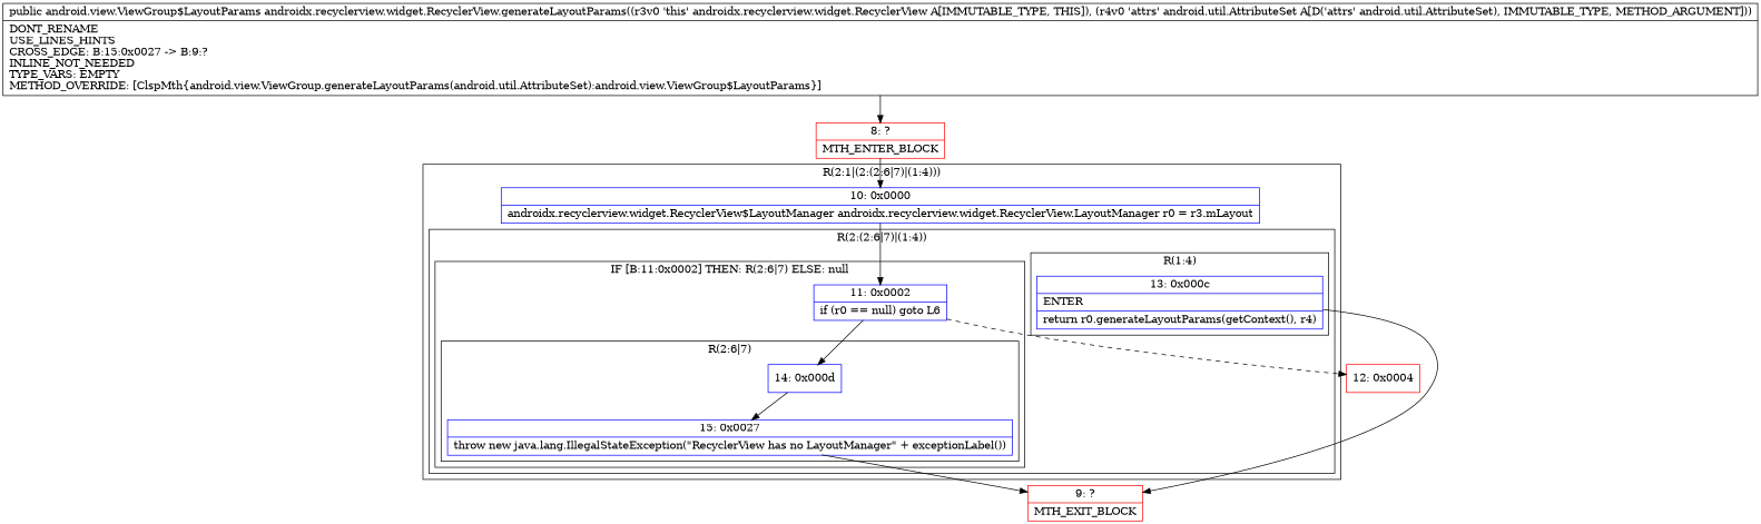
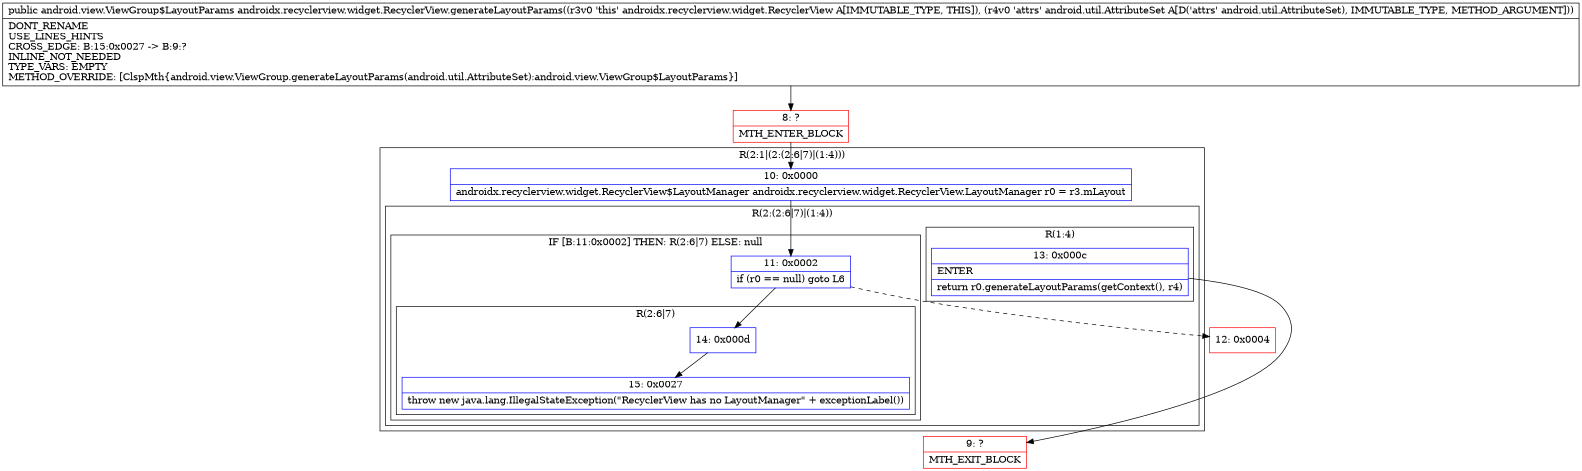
  digraph {
    node [color=blue shape=record]
    n1 [label="{14\:\ 0x000d}"]
    n2 [label="{15\:\ 0x0027|throw new java.lang.IllegalStateException(\"RecyclerView has no LayoutManager\" + exceptionLabel())\l}"]
    n3 [label="{11\:\ 0x0002|if (r0 == null) goto L6\l}"]
    n4 [label="{13\:\ 0x000c|ENTER\l|return r0.generateLayoutParams(getContext(), r4)\l}"]
    n5 [label="{10\:\ 0x0000|androidx.recyclerview.widget.RecyclerView$LayoutManager androidx.recyclerview.widget.RecyclerView.LayoutManager r0 = r3.mLayout\l}"]
    n6 [color=red label="{9\:\ ?|MTH_EXIT_BLOCK\l}"]
    n7 [color=red label="{12\:\ 0x0004}"]
    n8 [color=red label="{8\:\ ?|MTH_ENTER_BLOCK\l}"]
    n9 [label="{public android.view.ViewGroup$LayoutParams androidx.recyclerview.widget.RecyclerView.generateLayoutParams((r3v0 'this' androidx.recyclerview.widget.RecyclerView A[IMMUTABLE_TYPE, THIS]), (r4v0 'attrs' android.util.AttributeSet A[D('attrs' android.util.AttributeSet), IMMUTABLE_TYPE, METHOD_ARGUMENT]))  | DONT_RENAME\lUSE_LINES_HINTS\lCROSS_EDGE: B:15:0x0027 \-\> B:9:?\lINLINE_NOT_NEEDED\lTYPE_VARS: EMPTY\lMETHOD_OVERRIDE: [ClspMth\{android.view.ViewGroup.generateLayoutParams(android.util.AttributeSet):android.view.ViewGroup$LayoutParams\}]\l}" color=""]
    subgraph cluster_1 {
      label="R(2:1|(2:(2:6|7)|(1:4)))"
      n5
      subgraph cluster_2 {
        label="R(2:(2:6|7)|(1:4))"
        subgraph cluster_3 {
          label="IF [B:11:0x0002] THEN: R(2:6|7) ELSE: null"
          n3
          subgraph cluster_4 {
            label="R(2:6|7)"
            n1
            n2
          }
        }
        subgraph cluster_5 {
          label="R(1:4)"
          n4
        }
      }
    }
    n1 -> n2
-   n2 -> n6
    n3 -> n1
    n3 -> n7 [style=dashed]
    n4 -> n6
    n5 -> n3
    n8 -> n5
    n9 -> n8
  }
